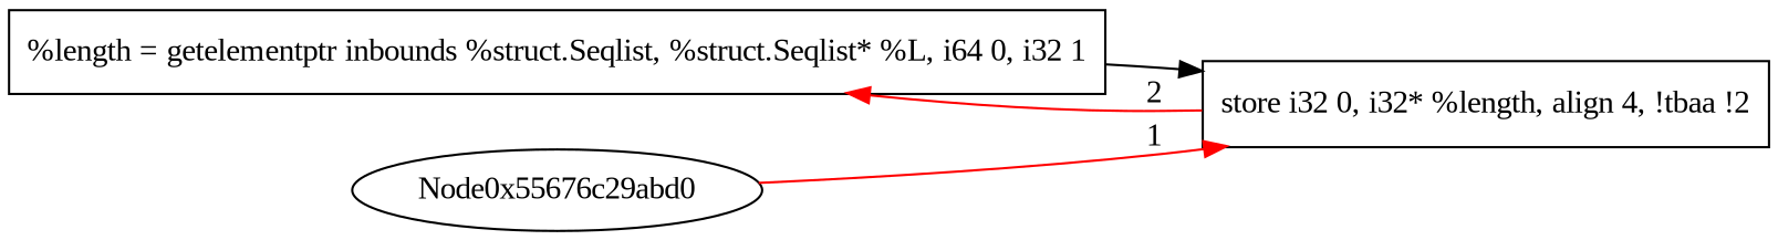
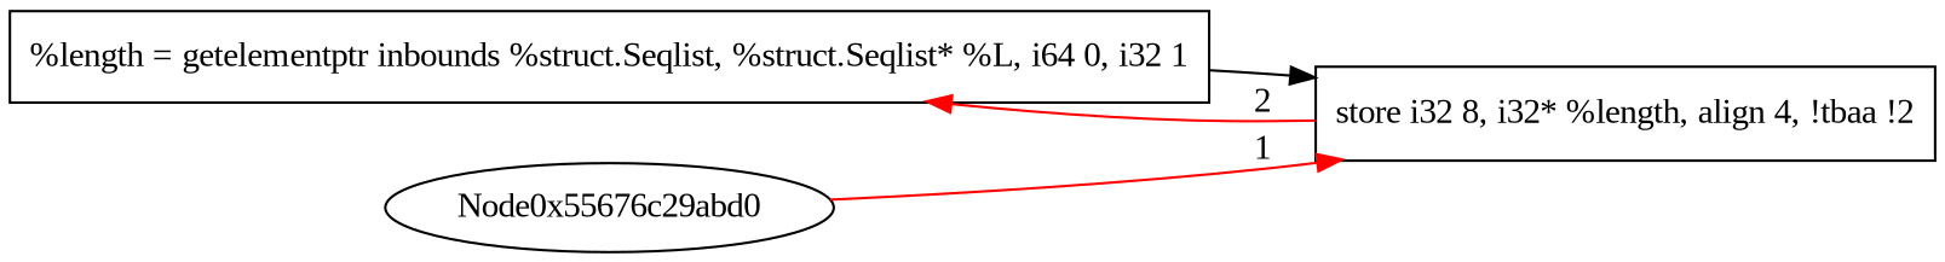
  digraph {
    fontname="Liberation Serif"
    rankdir=LR
    node [fontname="Liberation Serif" shape=record]
    edge [fontname="Liberation Serif" color=red]
    n1 [label="  %length = getelementptr inbounds %struct.Seqlist, %struct.Seqlist* %L, i64 0, i32 1"]
-   n2 [label="  store i32 0, i32* %length, align 4, !tbaa !2"]
+   n2 [label="store i32 8, i32* %length, align 4, !tbaa !2"]
    Node0x55676c29abd0 [shape=""]
    n1 -> n2 [color=""]
    n2 -> n1 [label=2]
    Node0x55676c29abd0 -> n2 [label=1]
  }
